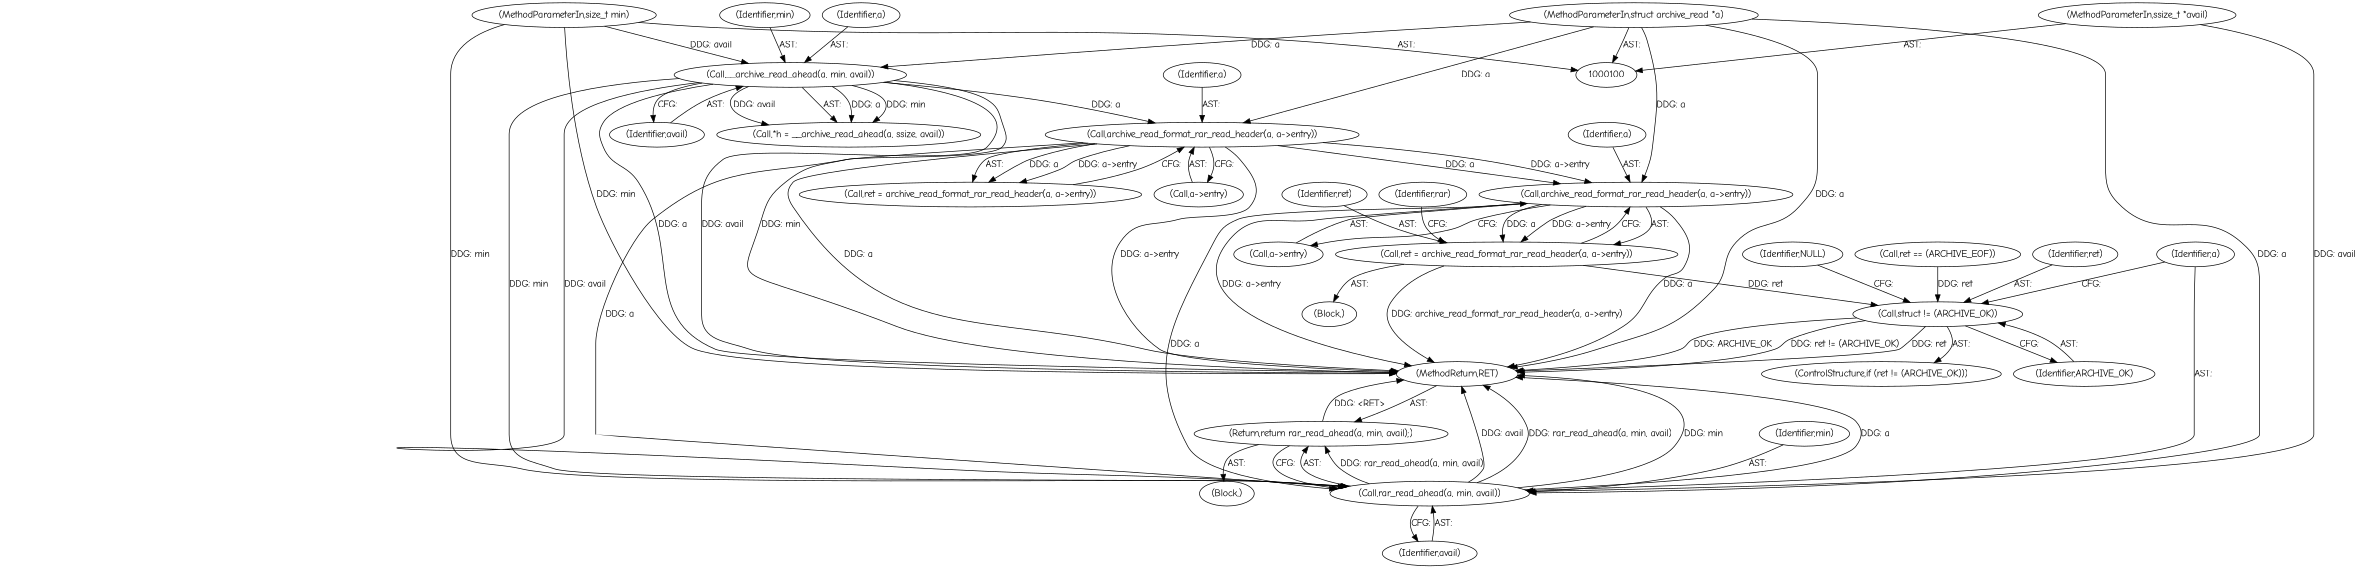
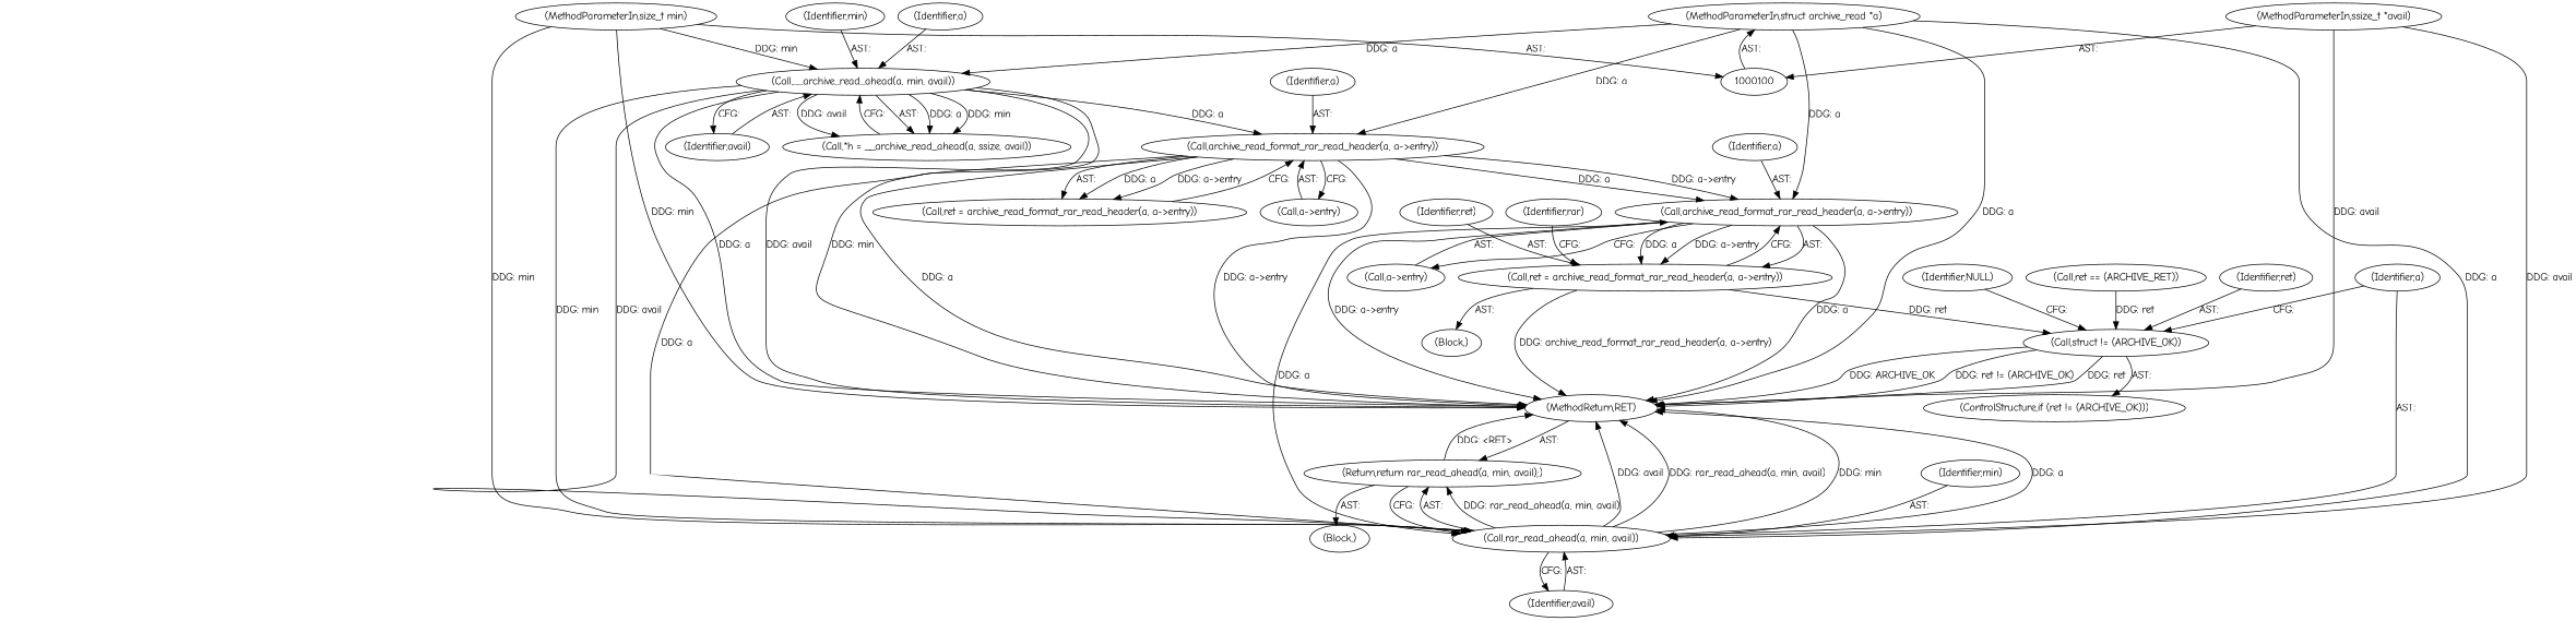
  digraph {
    fontname="Comic Neue"
    node [fontname="Comic Neue"]
    edge [fontname="Comic Neue"]
    n1 [label="(Call,archive_read_format_rar_read_header(a, a->entry))"]
    n2 [label="(Call,ret = archive_read_format_rar_read_header(a, a->entry))"]
    n3 [label="(Call,rar_read_ahead(a, min, avail))"]
    n4 [label="(MethodReturn,RET)"]
    n5 [label="(Call,a->entry)"]
    n6 [label="(Call,struct != (ARCHIVE_OK))"]
    n7 [label="(Block,)"]
    n8 [label="(Return,return rar_read_ahead(a, min, avail);)"]
    n9 [label="(Identifier,avail)"]
    n10 [label="(Call,archive_read_format_rar_read_header(a, a->entry))"]
    n11 [label="(Call,a->entry)"]
    n12 [label="(Call,ret = archive_read_format_rar_read_header(a, a->entry))"]
    n13 [label="(Call,__archive_read_ahead(a, min, avail))"]
    n14 [label="(Call,*h = __archive_read_ahead(a, ssize, avail))"]
    n15 [label="(Identifier,avail)"]
    n16 [label="(MethodParameterIn,struct archive_read *a)"]
    1000100
    n18 [label="(MethodParameterIn,size_t min)"]
    n19 [label="(MethodParameterIn,ssize_t *avail)"]
    n20 [label="(ControlStructure,if (ret != (ARCHIVE_OK)))"]
-   n21 [label="(Identifier,ARCHIVE_OK)"]
    n22 [label="(Block,)"]
    n23 [label="(Identifier,a)"]
    n24 [label="(Identifier,ret)"]
    n25 [label="(Identifier,ret)"]
    n26 [label="(Identifier,min)"]
    n27 [label="(Identifier,a)"]
    n28 [label="(Identifier,min)"]
    n29 [label="(Identifier,a)"]
    n30 [label="(Identifier,NULL)"]
-   n31 [label="(Call,ret == (ARCHIVE_EOF))"]
+   n31 [label="(Call,ret == (ARCHIVE_RET))"]
    n32 [label="(Identifier,a)"]
    n33 [label="(Identifier,rar)"]
    n1 -> n2 [label="AST: "]
    n1 -> n2 [label="DDG: a"]
    n1 -> n2 [label="DDG: a->entry"]
    n1 -> n3 [label="DDG: a"]
    n1 -> n4 [label="DDG: a"]
    n1 -> n4 [label="DDG: a->entry"]
    n1 -> n5 [label="CFG: "]
    n2 -> n1 [label="CFG: "]
    n2 -> n4 [label="DDG: archive_read_format_rar_read_header(a, a->entry)"]
    n2 -> n6 [label="DDG: ret"]
    n2 -> n7 [label="AST: "]
    n3 -> n4 [label="DDG: avail"]
    n3 -> n4 [label="DDG: rar_read_ahead(a, min, avail)"]
    n3 -> n4 [label="DDG: min"]
    n3 -> n4 [label="DDG: a"]
    n3 -> n8 [label="AST: "]
    n3 -> n8 [label="DDG: rar_read_ahead(a, min, avail)"]
    n3 -> n9 [label="CFG: "]
    n4 -> n8 [label="AST: "]
    n5 -> n1 [label="AST: "]
    n6 -> n4 [label="DDG: ret != (ARCHIVE_OK)"]
    n6 -> n4 [label="DDG: ret"]
    n6 -> n4 [label="DDG: ARCHIVE_OK"]
    n6 -> n20 [label="AST: "]
-   n6 -> n21 [label="CFG: "]
    n8 -> n3 [label="CFG: "]
    n8 -> n4 [label="DDG: <RET>"]
    n8 -> n22 [label="AST: "]
    n9 -> n3 [label="AST: "]
    n10 -> n1 [label="DDG: a"]
    n10 -> n1 [label="DDG: a->entry"]
    n10 -> n3 [label="DDG: a"]
    n10 -> n4 [label="DDG: a->entry"]
    n10 -> n4 [label="DDG: a"]
    n10 -> n11 [label="CFG: "]
    n10 -> n12 [label="AST: "]
    n10 -> n12 [label="DDG: a"]
    n10 -> n12 [label="DDG: a->entry"]
    n11 -> n10 [label="AST: "]
    n12 -> n10 [label="CFG: "]
    n13 -> n3 [label="DDG: min"]
    n13 -> n3 [label="DDG: avail"]
    n13 -> n4 [label="DDG: avail"]
    n13 -> n4 [label="DDG: min"]
    n13 -> n4 [label="DDG: a"]
    n13 -> n10 [label="DDG: a"]
    n13 -> n14 [label="AST: "]
    n13 -> n14 [label="DDG: a"]
    n13 -> n14 [label="DDG: min"]
    n13 -> n14 [label="DDG: avail"]
    n13 -> n15 [label="CFG: "]
+   n14 -> n13 [label="CFG: "]
    n15 -> n13 [label="AST: "]
    n16 -> n1 [label="DDG: a"]
    n16 -> n3 [label="DDG: a"]
    n16 -> n4 [label="DDG: a"]
    n16 -> n10 [label="DDG: a"]
    n16 -> n13 [label="DDG: a"]
-   n16 -> 1000100 [label="AST: "]
+   1000100 -> n16 [label="AST: "]
    n18 -> n3 [label="DDG: min"]
    n18 -> n4 [label="DDG: min"]
-   n18 -> n13 [label="DDG: avail"]
+   n18 -> n13 [label="DDG: min"]
    n18 -> 1000100 [label="AST: "]
    n19 -> n3 [label="DDG: avail"]
+   n19 -> n4 [label="DDG: avail"]
    n19 -> 1000100 [label="AST: "]
-   n21 -> n6 [label="AST: "]
    n23 -> n1 [label="AST: "]
    n24 -> n6 [label="AST: "]
    n25 -> n2 [label="AST: "]
    n26 -> n13 [label="AST: "]
    n27 -> n3 [label="AST: "]
    n27 -> n6 [label="CFG: "]
    n28 -> n3 [label="AST: "]
    n29 -> n10 [label="AST: "]
    n30 -> n6 [label="CFG: "]
    n31 -> n6 [label="DDG: ret"]
    n32 -> n13 [label="AST: "]
    n33 -> n2 [label="CFG: "]
  }
